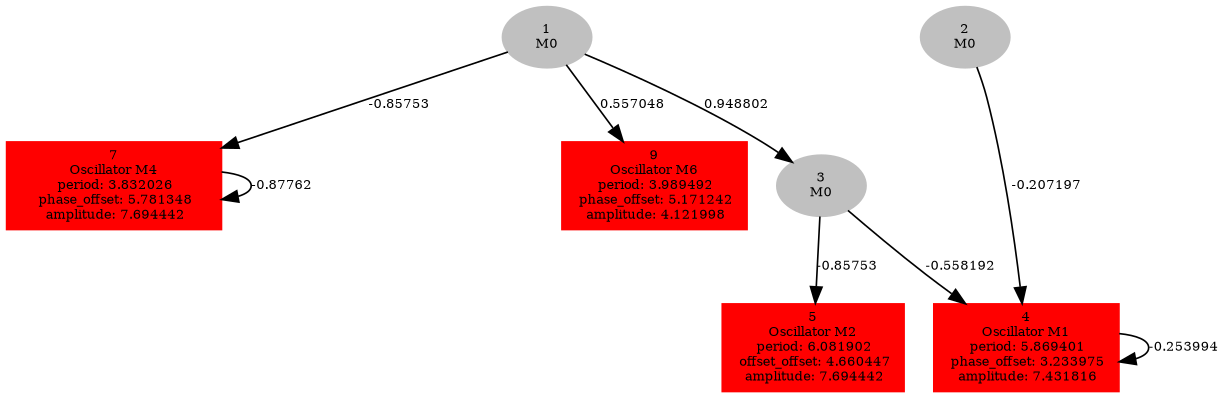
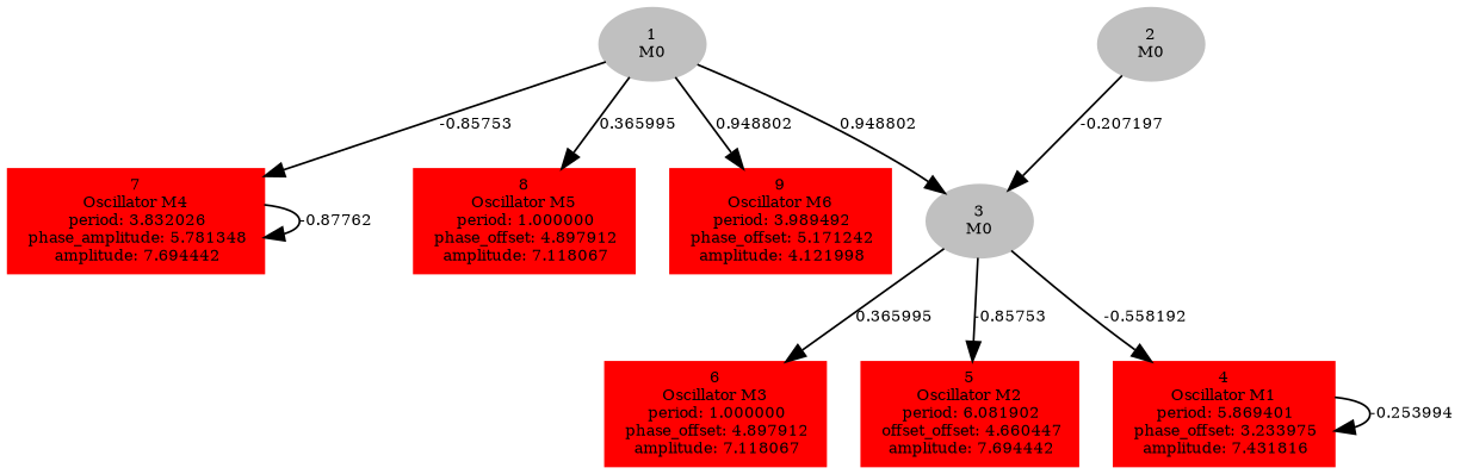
  digraph {
    forcelabels=true
    node [color=red fontsize=8 style=filled shape=box]
    edge [fontsize=8]
    n1 [color=grey label=<1<BR/>M0> shape=""]
-   n2 [label=<7<BR />Oscillator M4<BR /> period: 3.832026<BR /> phase_offset: 5.781348<BR /> amplitude: 7.694442>]
+   n2 [label=<7<BR />Oscillator M4<BR /> period: 3.832026<BR /> phase_amplitude: 5.781348<BR /> amplitude: 7.694442>]
+   n3 [label=<8<BR />Oscillator M5<BR /> period: 1.000000<BR /> phase_offset: 4.897912<BR /> amplitude: 7.118067>]
    n4 [label=<9<BR />Oscillator M6<BR /> period: 3.989492<BR /> phase_offset: 5.171242<BR /> amplitude: 4.121998>]
    n5 [color=grey label=<3<BR/>M0> shape=""]
    n6 [label=<4<BR />Oscillator M1<BR /> period: 5.869401<BR /> phase_offset: 3.233975<BR /> amplitude: 7.431816>]
    n7 [color=grey label=<2<BR/>M0> shape=""]
    n8 [label=<5<BR />Oscillator M2<BR /> period: 6.081902<BR /> offset_offset: 4.660447<BR /> amplitude: 7.694442>]
+   n9 [label=<6<BR />Oscillator M3<BR /> period: 1.000000<BR /> phase_offset: 4.897912<BR /> amplitude: 7.118067>]
    n1 -> n2 [label="-0.85753 "]
-   n1 -> n4 [label="0.557048 "]
+   n1 -> n3 [label="0.365995 "]
+   n1 -> n4 [label="0.948802 "]
    n1 -> n5 [label="0.948802 "]
    n2 -> n2 [label="-0.87762 "]
    n5 -> n6 [label="-0.558192 "]
    n5 -> n8 [label="-0.85753 "]
+   n5 -> n9 [label="0.365995 "]
    n6 -> n6 [label="-0.253994 "]
-   n7 -> n6 [label="-0.207197 "]
+   n7 -> n5 [label="-0.207197 "]
  }
